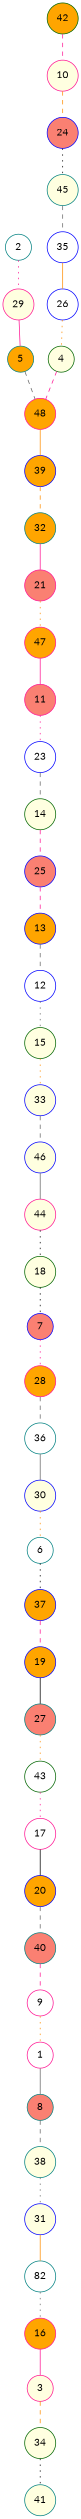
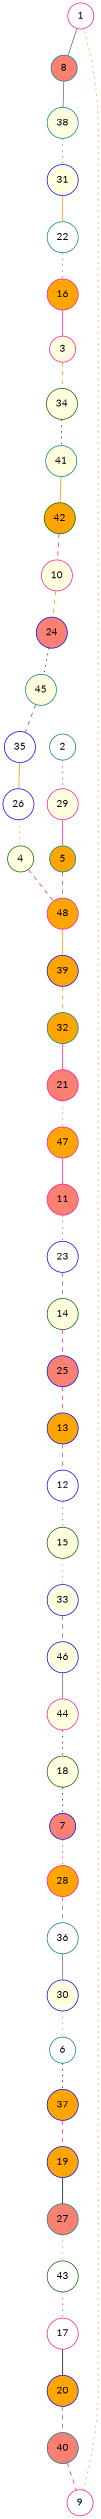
  graph {
    fontname=Lato
    node [color=blue fillcolor=lightyellow fontname=Lato shape=circle style=filled]
    edge [color=gray40 fontname=Lato style=dotted]
    1 [color=deeppink fillcolor=white]
    8 [color=teal fillcolor=salmon]
    38 [color=teal]
    2 [color=teal fillcolor=white]
    29 [color=deeppink]
    5 [color=teal fillcolor=orange]
    3 [color=deeppink]
    34 [color=darkgreen]
    41 [color=teal]
    4 [color=darkgreen]
    48 [color=deeppink fillcolor=orange]
    39 [fillcolor=orange]
    6 [color=teal fillcolor=white]
    37 [fillcolor=orange]
    19 [fillcolor=orange]
    7 [fillcolor=salmon]
    28 [color=deeppink fillcolor=orange]
    36 [color=teal fillcolor=white]
    31
    9 [color=deeppink fillcolor=white]
    10 [color=deeppink]
    24 [fillcolor=salmon]
    45 [color=teal]
    11 [color=deeppink fillcolor=salmon]
    23 [fillcolor=white]
    14 [color=darkgreen]
    12 [fillcolor=white]
    15 [color=darkgreen]
    33
    13 [fillcolor=orange]
    25 [fillcolor=salmon]
    46
    16 [color=deeppink fillcolor=orange]
    17 [color=deeppink fillcolor=white]
    20 [fillcolor=orange]
    40 [color=teal fillcolor=salmon]
    18 [color=darkgreen]
    27 [color=teal fillcolor=salmon]
    43 [color=darkgreen fillcolor=white]
    21 [color=deeppink fillcolor=salmon]
    47 [color=deeppink fillcolor=orange]
-   22 [color=teal fillcolor=white label=82]
+   22 [color=teal fillcolor=white]
    35 [fillcolor=white]
    26 [fillcolor=white]
    30
    32 [color=teal fillcolor=orange]
    44 [color=deeppink]
    42 [color=darkgreen fillcolor=orange]
    1 -- 8 [style=solid]
-   8 -- 38 [style=dashed]
+   8 -- 38 [style=solid]
    38 -- 31
    2 -- 29 [color=deeppink]
    29 -- 5 [color=deeppink style=solid]
    5 -- 48 [style=dashed]
    3 -- 34 [color=darkorange style=dashed]
    34 -- 41 [color=black]
+   41 -- 42 [color=darkorange style=solid]
    4 -- 48 [color=deeppink style=dashed]
    48 -- 39 [color=darkorange style=solid]
    39 -- 32 [color=darkorange style=dashed]
    6 -- 37 [color=black]
    37 -- 19 [color=deeppink style=dashed]
    19 -- 27 [color=black style=solid]
    7 -- 28 [color=deeppink]
    28 -- 36 [style=dashed]
    36 -- 30 [style=solid]
    31 -- 22 [color=darkorange style=solid]
    9 -- 1 [color=darkorange]
    10 -- 24 [color=darkorange style=dashed]
    24 -- 45 [color=black]
    45 -- 35 [style=dashed]
    11 -- 23 [color=deeppink]
    23 -- 14 [style=dashed]
    14 -- 25 [color=deeppink style=dashed]
    12 -- 15
    15 -- 33 [color=darkorange]
    33 -- 46 [style=dashed]
    13 -- 12 [style=dashed]
    25 -- 13 [color=deeppink style=dashed]
    46 -- 44 [style=solid]
    16 -- 3 [color=deeppink style=solid]
    17 -- 20 [color=black style=solid]
    20 -- 40 [style=dashed]
    40 -- 9 [color=deeppink style=dashed]
    18 -- 7 [color=black]
    27 -- 43 [color=darkorange]
    43 -- 17 [color=deeppink]
    21 -- 47 [color=darkorange]
    47 -- 11 [color=deeppink style=solid]
    22 -- 16
    35 -- 26 [color=darkorange style=solid]
    26 -- 4 [color=darkorange]
    30 -- 6 [color=darkorange]
    32 -- 21 [color=deeppink style=solid]
    44 -- 18 [color=black]
    42 -- 10 [color=deeppink style=dashed]
  }
